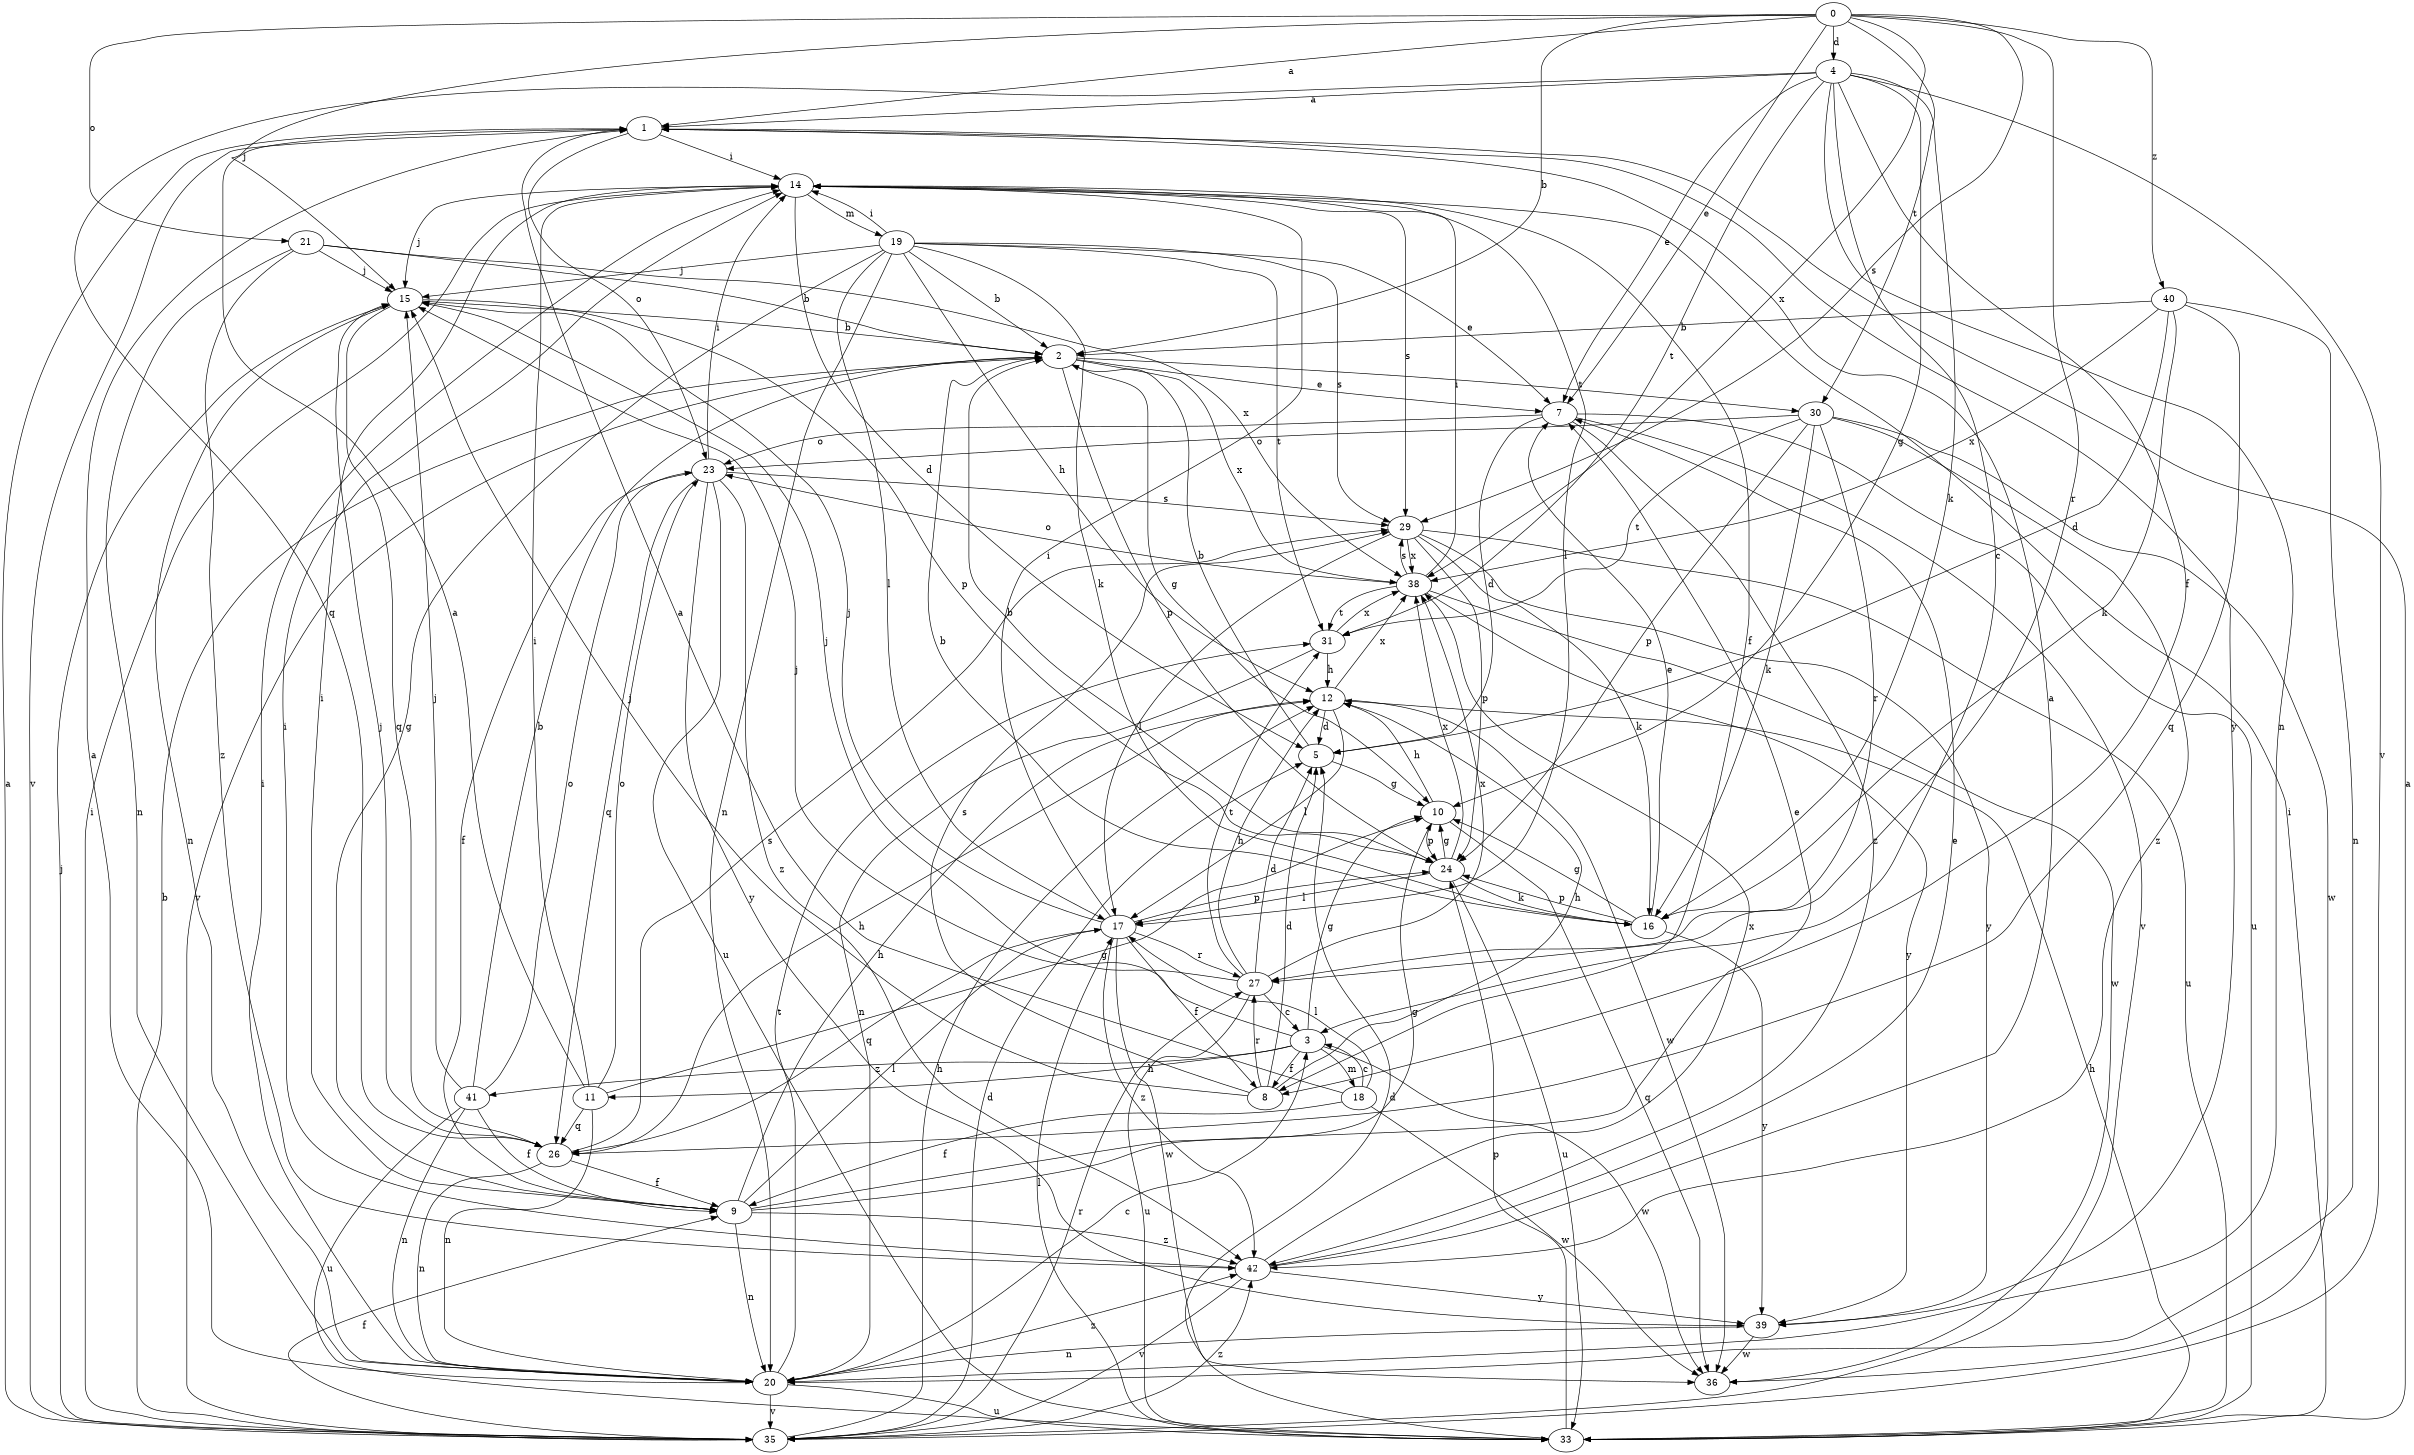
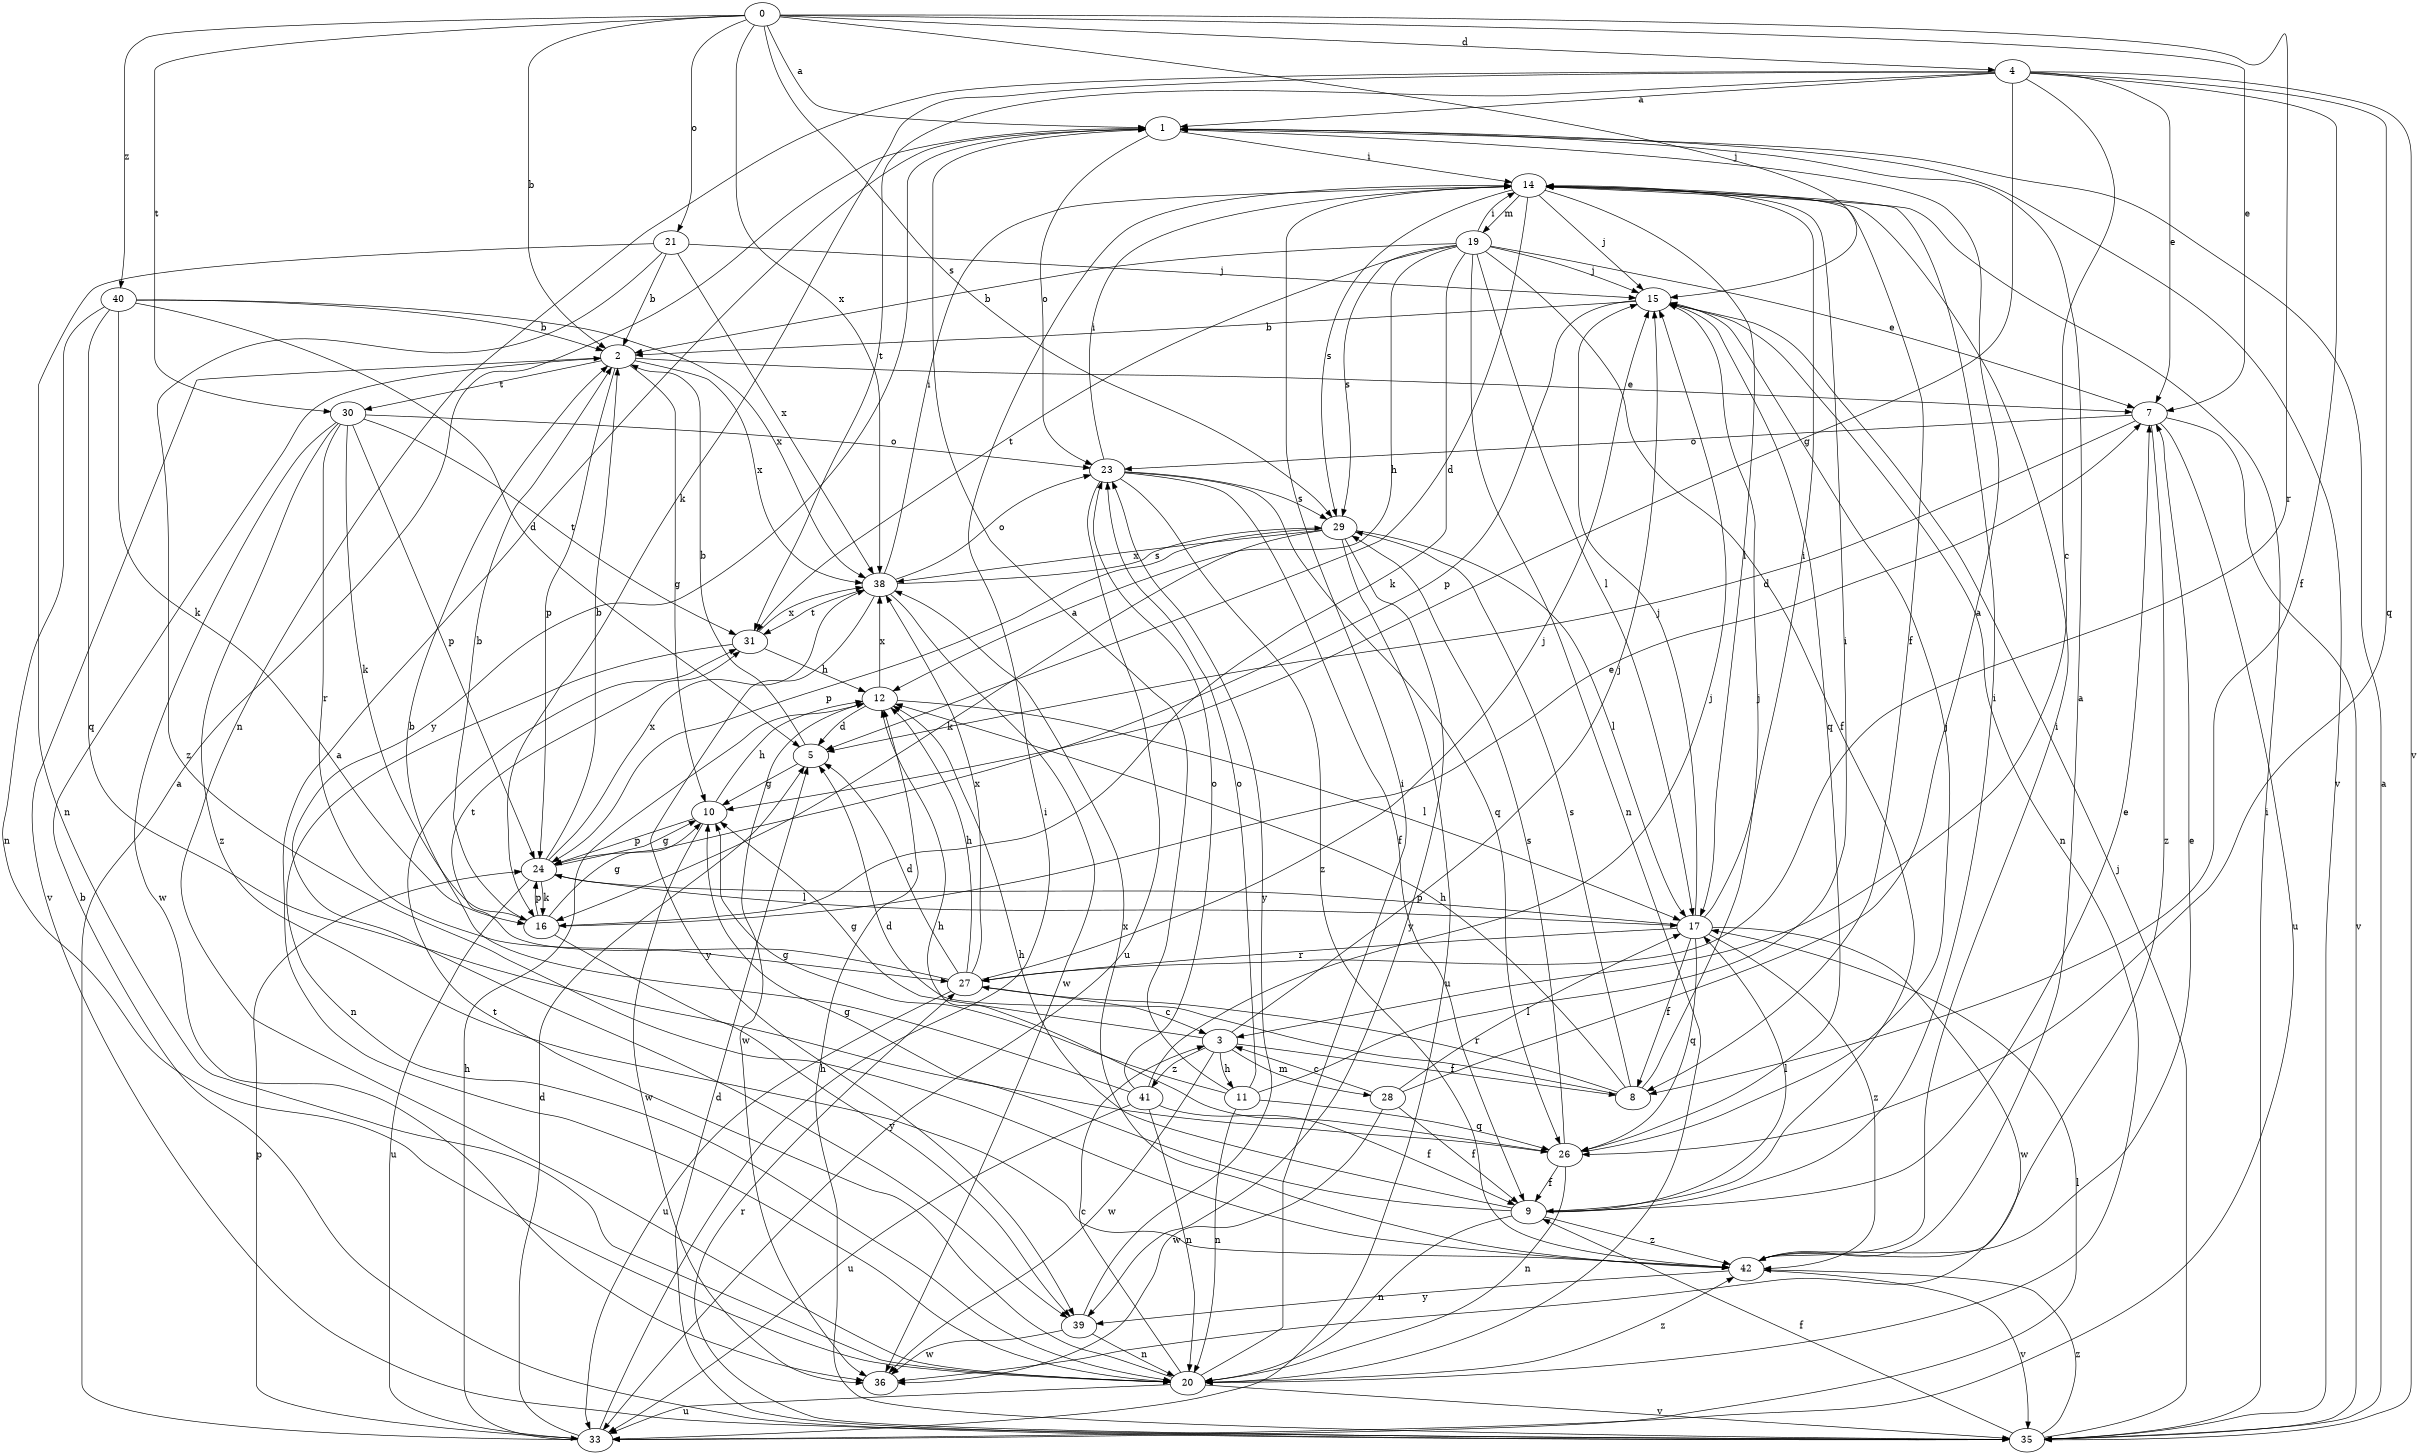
  strict digraph {
    0
    1
    2
    4
    7
    15
    21
    27
    29
    30
    38
    40
    14
    23
    35
    39
    10
    24
    3
    8
    16
    20
    26
    31
    5
    33
    42
    12
    17
    36
    19
    9
    11
-   18
+   18 [label=28]
    41
    0 -> 1 [label=a]
    0 -> 2 [label=b]
    0 -> 4 [label=d]
    0 -> 7 [label=e]
    0 -> 15 [label=j]
    0 -> 21 [label=o]
    0 -> 27 [label=r]
    0 -> 29 [label=s]
    0 -> 30 [label=t]
    0 -> 38 [label=x]
    0 -> 40 [label=z]
    1 -> 14 [label=i]
    1 -> 23 [label=o]
    1 -> 35 [label=v]
    1 -> 39 [label=y]
    2 -> 7 [label=e]
    2 -> 30 [label=t]
    2 -> 38 [label=x]
    2 -> 35 [label=v]
    2 -> 10 [label=g]
    2 -> 24 [label=p]
    4 -> 1 [label=a]
    4 -> 7 [label=e]
    4 -> 35 [label=v]
    4 -> 10 [label=g]
    4 -> 3 [label=c]
    4 -> 8 [label=f]
    4 -> 16 [label=k]
    4 -> 20 [label=n]
    4 -> 26 [label=q]
    4 -> 31 [label=t]
    7 -> 23 [label=o]
    7 -> 35 [label=v]
    7 -> 5 [label=d]
    7 -> 33 [label=u]
    7 -> 42 [label=z]
    15 -> 2 [label=b]
    15 -> 24 [label=p]
    15 -> 20 [label=n]
    15 -> 26 [label=q]
    21 -> 2 [label=b]
    21 -> 15 [label=j]
    21 -> 38 [label=x]
    21 -> 20 [label=n]
    21 -> 42 [label=z]
    27 -> 15 [label=j]
    27 -> 38 [label=x]
    27 -> 3 [label=c]
    27 -> 31 [label=t]
    27 -> 5 [label=d]
    27 -> 33 [label=u]
    27 -> 12 [label=h]
    29 -> 38 [label=x]
    29 -> 39 [label=y]
    29 -> 24 [label=p]
    29 -> 16 [label=k]
    29 -> 33 [label=u]
    29 -> 17 [label=l]
    30 -> 27 [label=r]
    30 -> 23 [label=o]
    30 -> 24 [label=p]
    30 -> 16 [label=k]
    30 -> 31 [label=t]
    30 -> 42 [label=z]
    30 -> 36 [label=w]
    38 -> 29 [label=s]
    38 -> 14 [label=i]
    38 -> 23 [label=o]
    38 -> 39 [label=y]
    38 -> 31 [label=t]
    38 -> 36 [label=w]
    40 -> 2 [label=b]
    40 -> 38 [label=x]
    40 -> 16 [label=k]
    40 -> 20 [label=n]
    40 -> 26 [label=q]
    40 -> 5 [label=d]
    14 -> 15 [label=j]
    14 -> 29 [label=s]
    14 -> 8 [label=f]
    14 -> 5 [label=d]
    14 -> 17 [label=l]
    14 -> 19 [label=m]
    23 -> 29 [label=s]
    23 -> 14 [label=i]
-   23 -> 39 [label=y]
+   39 -> 23 [label=y]
    23 -> 26 [label=q]
    23 -> 33 [label=u]
    23 -> 42 [label=z]
    23 -> 9 [label=f]
    35 -> 1 [label=a]
    35 -> 2 [label=b]
    35 -> 15 [label=j]
    35 -> 27 [label=r]
    35 -> 14 [label=i]
    35 -> 5 [label=d]
    35 -> 42 [label=z]
    35 -> 12 [label=h]
    35 -> 9 [label=f]
    39 -> 20 [label=n]
    39 -> 36 [label=w]
    10 -> 24 [label=p]
    10 -> 12 [label=h]
-   10 -> 36 [label=q]
+   10 -> 36 [label=w]
    24 -> 2 [label=b]
    24 -> 38 [label=x]
    24 -> 10 [label=g]
    24 -> 16 [label=k]
    24 -> 33 [label=u]
    24 -> 17 [label=l]
    3 -> 15 [label=j]
    3 -> 10 [label=g]
    3 -> 8 [label=f]
    3 -> 36 [label=w]
    3 -> 11 [label=h]
    3 -> 18 [label=m]
    3 -> 41 [label=z]
    8 -> 15 [label=j]
    8 -> 27 [label=r]
    8 -> 29 [label=s]
    8 -> 5 [label=d]
    8 -> 12 [label=h]
    16 -> 2 [label=b]
    16 -> 7 [label=e]
    16 -> 39 [label=y]
    16 -> 10 [label=g]
    16 -> 24 [label=p]
    20 -> 1 [label=a]
    20 -> 14 [label=i]
    20 -> 35 [label=v]
    20 -> 3 [label=c]
    20 -> 31 [label=t]
    20 -> 33 [label=u]
    20 -> 42 [label=z]
    26 -> 15 [label=j]
    26 -> 29 [label=s]
    26 -> 20 [label=n]
    26 -> 12 [label=h]
    26 -> 9 [label=f]
    31 -> 38 [label=x]
    31 -> 20 [label=n]
    31 -> 12 [label=h]
    5 -> 2 [label=b]
    5 -> 10 [label=g]
    33 -> 1 [label=a]
    33 -> 14 [label=i]
    33 -> 24 [label=p]
    33 -> 5 [label=d]
    33 -> 12 [label=h]
    33 -> 17 [label=l]
    42 -> 1 [label=a]
    42 -> 7 [label=e]
    42 -> 38 [label=x]
    42 -> 14 [label=i]
    42 -> 35 [label=v]
    42 -> 39 [label=y]
    12 -> 38 [label=x]
    12 -> 5 [label=d]
    12 -> 17 [label=l]
    12 -> 36 [label=w]
    17 -> 15 [label=j]
    17 -> 27 [label=r]
    17 -> 14 [label=i]
    17 -> 24 [label=p]
    17 -> 8 [label=f]
    17 -> 26 [label=q]
    17 -> 42 [label=z]
    17 -> 36 [label=w]
    19 -> 2 [label=b]
    19 -> 7 [label=e]
    19 -> 15 [label=j]
    19 -> 29 [label=s]
    19 -> 14 [label=i]
    19 -> 16 [label=k]
    19 -> 20 [label=n]
    19 -> 31 [label=t]
    19 -> 12 [label=h]
    19 -> 17 [label=l]
-   19 -> 9 [label=g]
+   19 -> 9 [label=f]
    9 -> 7 [label=e]
    9 -> 14 [label=i]
    9 -> 10 [label=g]
    9 -> 20 [label=n]
    9 -> 42 [label=z]
    9 -> 12 [label=h]
    9 -> 17 [label=l]
    11 -> 1 [label=a]
    11 -> 14 [label=i]
    11 -> 23 [label=o]
    11 -> 10 [label=g]
    11 -> 20 [label=n]
    11 -> 26 [label=q]
    18 -> 1 [label=a]
    18 -> 3 [label=c]
    18 -> 17 [label=l]
    18 -> 36 [label=w]
    18 -> 9 [label=f]
    41 -> 2 [label=b]
    41 -> 15 [label=j]
    41 -> 23 [label=o]
    41 -> 20 [label=n]
    41 -> 33 [label=u]
    41 -> 9 [label=f]
  }
